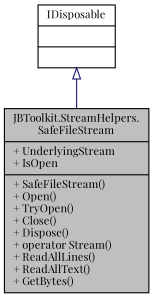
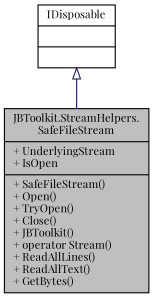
  digraph {
    fontname="Playfair Display"
    node [color=black fontname="Playfair Display" fontsize=10 shape=record style=filled]
-   n1 [fillcolor=grey75 fontcolor=black height=0.2 label="{JBToolkit.StreamHelpers.\lSafeFileStream\n|+ UnderlyingStream\l+ IsOpen\l|+ SafeFileStream()\l+ Open()\l+ TryOpen()\l+ Close()\l+ Dispose()\l+ operator Stream()\l+ ReadAllLines()\l+ ReadAllText()\l+ GetBytes()\l}" width=0.4]
+   n1 [fillcolor=grey75 fontcolor=black height=0.2 label="{JBToolkit.StreamHelpers.\lSafeFileStream\n|+ UnderlyingStream\l+ IsOpen\l|+ SafeFileStream()\l+ Open()\l+ TryOpen()\l+ Close()\l+ JBToolkit()\l+ operator Stream()\l+ ReadAllLines()\l+ ReadAllText()\l+ GetBytes()\l}" width=0.4]
    n2 [fillcolor=white height=0.2 label="{IDisposable\n||}" width=0.4]
    n2 -> n1 [arrowtail=onormal color=midnightblue dir=back fontname="Playfair Display" fontsize=10 labelfontname=Helvetica labelfontsize=10 style=solid]
  }
